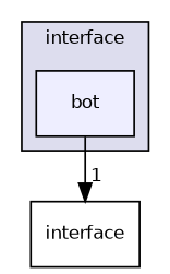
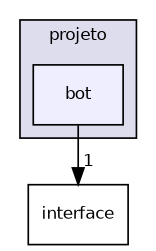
  digraph {
    compound=true
    node [fontname=Helvetica fontsize=10 shape=box]
    n1 [fillcolor="#eeeeff" label=bot pencolor=black style=filled]
    n2 [label=interface]
    subgraph cluster_1 {
      bgcolor="#ddddee"
      fontname=Helvetica
      fontsize=10
-     label=interface
+     label=projeto
      pencolor=black
      n1
    }
    n1 -> n2 [headlabel=1 labeldistance=1.5 labelfontname=Helvetica labelfontsize=10]
  }
